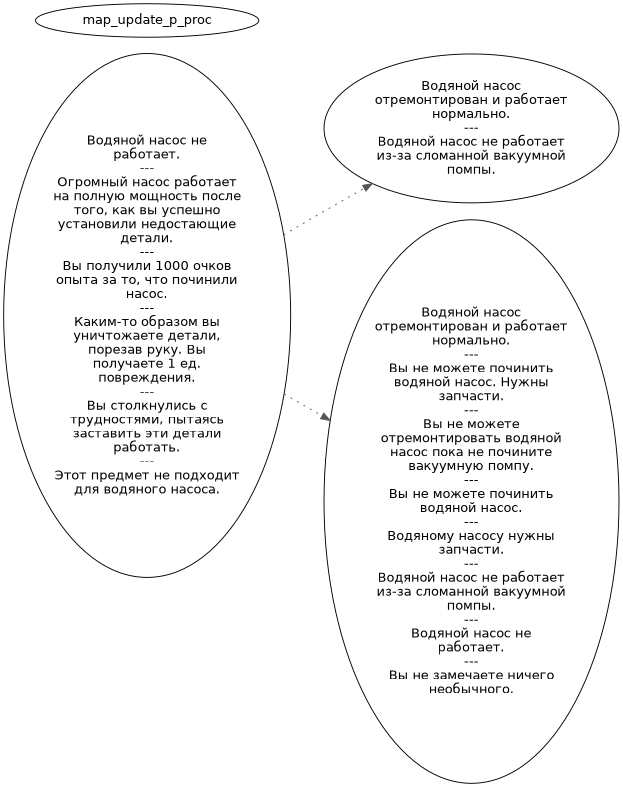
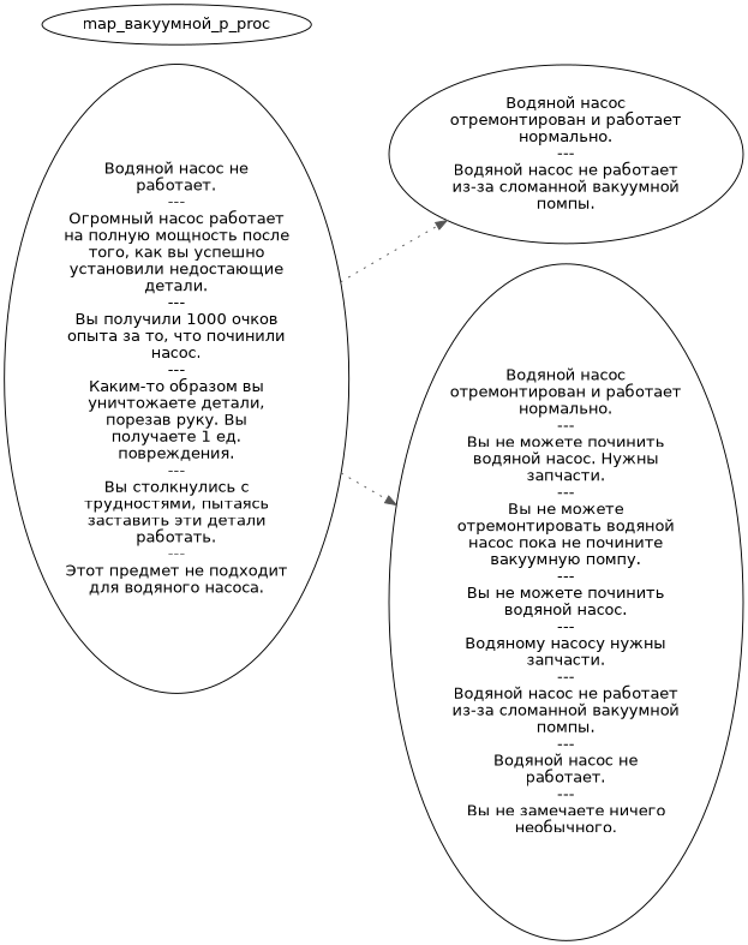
  digraph {
    rankdir=LR
    fontname="DejaVu Sans"
    node [color="#000000" fillcolor="#FFFFFF" style=filled fontname="DejaVu Sans"]
    edge [color="#555555" style=dotted fontname="DejaVu Sans"]
    n1 [label="Водяной насос не\nработает.\n---\nОгромный насос работает\nна полную мощность после\nтого, как вы успешно\nустановили недостающие\nдетали.\n---\nВы получили 1000 очков\nопыта за то, что починили\nнасос.\n---\nКаким-то образом вы\nуничтожаете детали,\nпорезав руку. Вы\nполучаете 1 ед.\nповреждения.\n---\nВы столкнулись с\nтрудностями, пытаясь\nзаставить эти детали\nработать.\n---\nЭтот предмет не подходит\nдля водяного насоса."]
    n2 [label="Водяной насос\nотремонтирован и работает\nнормально.\n---\nВодяной насос не работает\nиз-за сломанной вакуумной\nпомпы."]
    n3 [label="Водяной насос\nотремонтирован и работает\nнормально.\n---\nВы не можете починить\nводяной насос. Нужны\nзапчасти.\n---\nВы не можете\nотремонтировать водяной\nнасос пока не почините\nвакуумную помпу.\n---\nВы не можете починить\nводяной насос.\n---\nВодяному насосу нужны\nзапчасти.\n---\nВодяной насос не работает\nиз-за сломанной вакуумной\nпомпы.\n---\nВодяной насос не\nработает.\n---\nВы не замечаете ничего\nнеобычного."]
-   map_update_p_proc
+   map_update_p_proc [label="map_вакуумной_p_proc"]
    n1 -> n2
    n1 -> n3
  }
